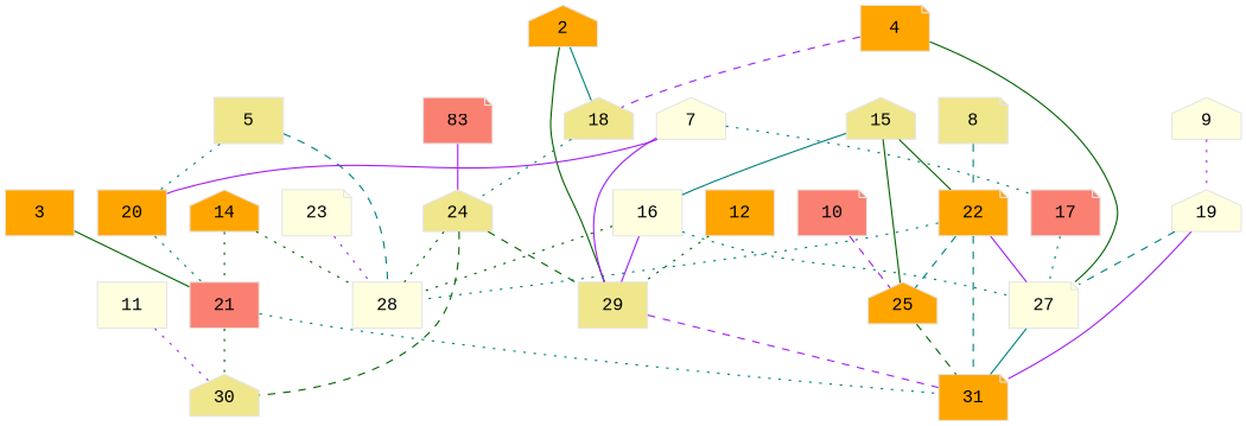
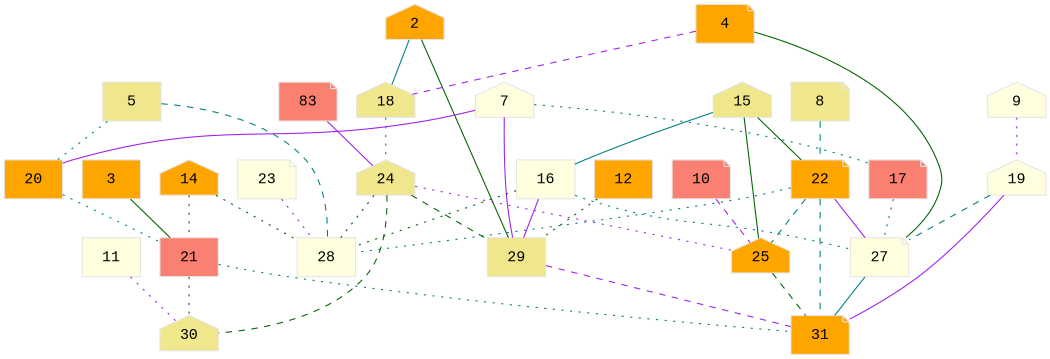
  graph {
    fontname="Liberation Mono"
    node [color=gray90 fillcolor=orange fontname="Liberation Mono" shape=house style=filled]
    edge [color=teal fontname="Liberation Mono" style=dotted weight=1.0]
    18 [fillcolor=khaki]
    2
    29 [fillcolor=khaki shape=box]
    24 [fillcolor=khaki]
    31 [shape=note]
    3 [shape=box]
    21 [fillcolor=salmon shape=box]
    30 [fillcolor=khaki]
    4 [shape=note]
    27 [fillcolor=lightyellow shape=note]
    5 [fillcolor=khaki shape=box]
    20 [shape=box]
    28 [fillcolor=lightyellow shape=box]
    7 [fillcolor=lightyellow]
    17 [fillcolor=salmon shape=note]
    8 [fillcolor=khaki shape=note]
    22 [shape=note]
    25
    9 [fillcolor=lightyellow]
    19 [fillcolor=lightyellow]
    10 [fillcolor=salmon shape=note]
    11 [fillcolor=lightyellow shape=box]
    12 [shape=box]
    n24 [fillcolor=salmon label=83 shape=note]
    14
    15 [fillcolor=khaki]
    16 [fillcolor=lightyellow shape=box]
    23 [fillcolor=lightyellow shape=note]
    18 -- 24
    2 -- 18 [style=solid]
    2 -- 29 [color=darkgreen style=solid]
    29 -- 31 [color=purple style=dashed]
    24 -- 29 [color=darkgreen style=dashed]
    24 -- 30 [color=darkgreen style=dashed]
    24 -- 28 [color=darkgreen]
+   24 -- 25 [color=purple]
    3 -- 21 [color=darkgreen style=solid]
    21 -- 31
    21 -- 30 [color=darkgreen]
    4 -- 18 [color=purple style=dashed]
    4 -- 27 [color=darkgreen style=solid]
    27 -- 31 [style=solid weight=2.0]
    5 -- 20
    5 -- 28 [style=dashed]
    20 -- 21
    7 -- 29 [color=purple style=solid]
    7 -- 20 [color=purple style=solid]
    7 -- 17
    17 -- 27
    8 -- 22 [style=dashed weight=2.0]
    22 -- 31 [style=dashed]
    22 -- 27 [color=purple style=solid]
    22 -- 28
    22 -- 25 [style=dashed]
    25 -- 31 [color=darkgreen style=dashed]
    9 -- 19 [color=purple]
    19 -- 31 [color=purple style=solid]
    19 -- 27 [style=dashed]
    10 -- 25 [color=purple style=dashed]
    11 -- 30 [color=purple]
    12 -- 29 [color=darkgreen]
    n24 -- 24 [color=purple style=solid]
    14 -- 21 [color=darkgreen]
    14 -- 28 [color=darkgreen]
    15 -- 22 [color=darkgreen style=solid]
    15 -- 25 [color=darkgreen style=solid]
    15 -- 16 [style=solid]
    16 -- 29 [color=purple style=solid]
    16 -- 27
    16 -- 28 [color=darkgreen]
    23 -- 28 [color=purple]
  }
